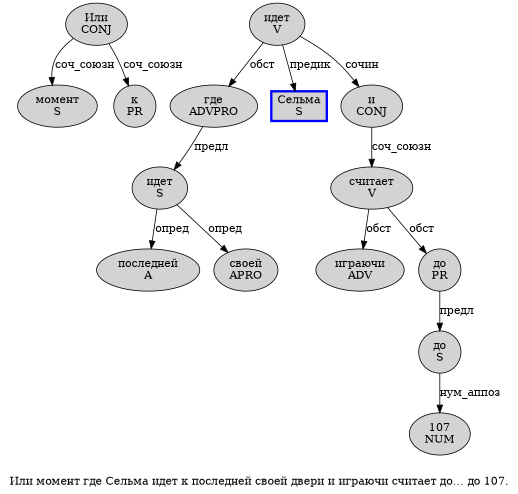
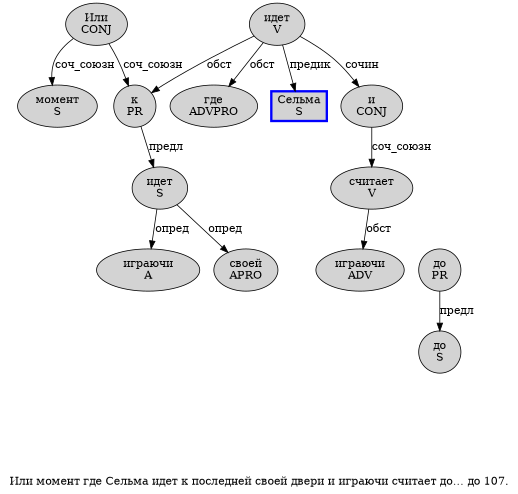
  digraph {
    label="Или момент где Сельма идет к последней своей двери и играючи считает до… до 107."
    node [fillcolor=lightgray penwidth=1 shape=ellipse style=filled]
    n1 [label="Или\nCONJ"]
    n2 [label="момент\nS"]
    n3 [label="к\nPR"]
    n4 [label="идет\nV"]
    n5 [label="где\nADVPRO"]
    n6 [color=blue label="Сельма\nS" penwidth=3 shape=box]
    n7 [label="и\nCONJ"]
    n8 [label="идет\nS"]
    n9 [label="считает\nV"]
-   n10 [label="последней\nA"]
+   n10 [label="играючи\nA"]
    n11 [label="своей\nAPRO"]
    n12 [label="играючи\nADV"]
    n13 [label="до\nPR"]
    n14 [label="до\nS"]
-   n15 [label="107\nNUM"]
    n1 -> n2 [label="соч_союзн"]
    n1 -> n3 [label="соч_союзн"]
-   n5 -> n8 [label="предл"]
+   n3 -> n8 [label="предл"]
+   n4 -> n3 [label="обст"]
    n4 -> n5 [label="обст"]
    n4 -> n6 [label="предик"]
    n4 -> n7 [label="сочин"]
    n7 -> n9 [label="соч_союзн"]
    n8 -> n10 [label="опред"]
    n8 -> n11 [label="опред"]
    n9 -> n12 [label="обст"]
-   n9 -> n13 [label="обст"]
    n13 -> n14 [label="предл"]
-   n14 -> n15 [label="нум_аппоз"]
  }
